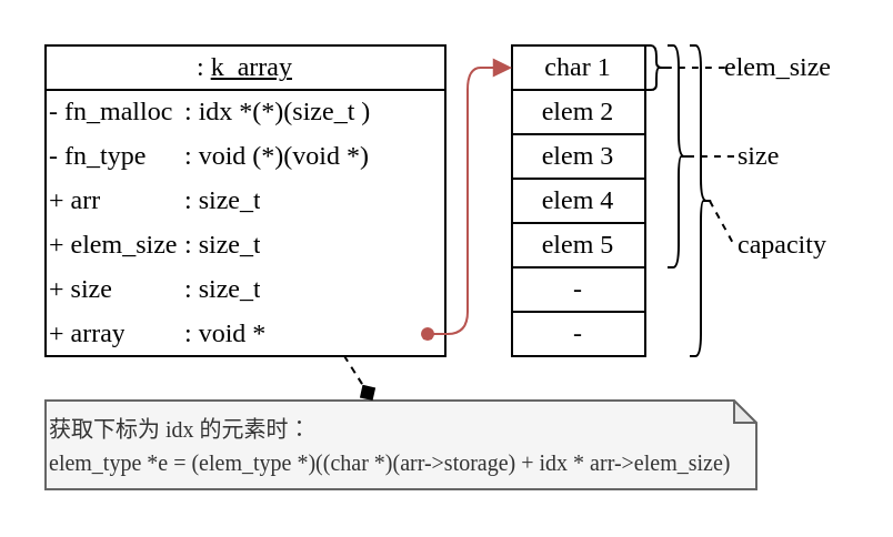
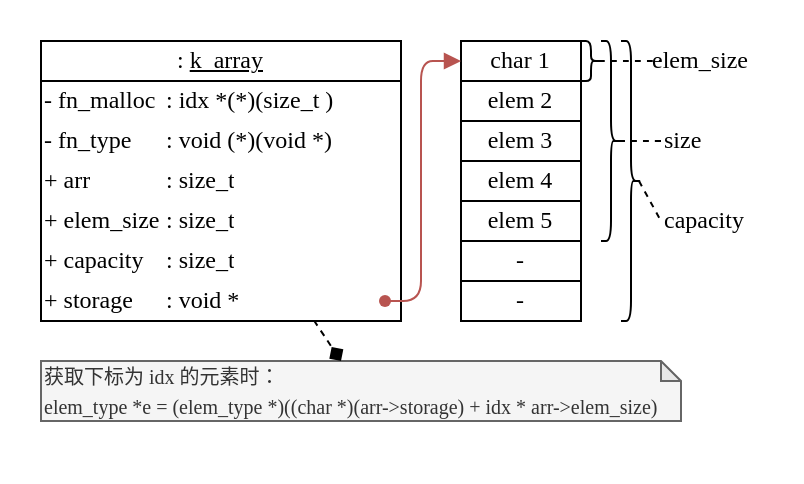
  <mxCell id="0" />
  <mxCell id="1" parent="0" />
  <mxCell id="2" value="&lt;font face=&quot;Times New Roman&quot;&gt;: &lt;u&gt;k_array&lt;/u&gt;&lt;/font&gt;" style="swimlane;fontStyle=0;childLayout=stackLayout;horizontal=1;startSize=20;fillColor=#FFFFFF;horizontalStack=0;resizeParent=1;resizeParentMax=0;resizeLast=0;collapsible=0;marginBottom=0;whiteSpace=wrap;html=1;labelBackgroundColor=default;" parent="1" vertex="1"><mxGeometry x="20" y="20" width="180" height="140" as="geometry"><mxRectangle x="80" y="480" width="80" height="30" as="alternateBounds" /></mxGeometry></mxCell>
  <mxCell id="3" value="" style="shape=table;html=1;whiteSpace=wrap;startSize=0;container=1;collapsible=0;childLayout=tableLayout;columnLines=0;rowLines=0;fontSize=16;strokeColor=default;align=left;" parent="2" vertex="1"><mxGeometry y="20" width="180" height="120" as="geometry" /></mxCell>
  <mxCell id="4" value="" style="shape=tableRow;horizontal=0;startSize=0;swimlaneHead=0;swimlaneBody=0;top=0;left=0;bottom=0;right=0;collapsible=0;dropTarget=0;fillColor=none;points=[[0,0.5],[1,0.5]];portConstraint=eastwest;fontSize=16;strokeColor=inherit;" parent="3" vertex="1"><mxGeometry width="180" height="20" as="geometry" /></mxCell>
  <mxCell id="5" value="- fn_malloc" style="shape=partialRectangle;html=1;whiteSpace=wrap;connectable=0;fillColor=none;top=0;left=0;bottom=0;right=0;overflow=hidden;fontSize=12;strokeColor=inherit;align=left;fontFamily=Times New Roman;" parent="4" vertex="1"><mxGeometry width="61" height="20" as="geometry"><mxRectangle width="61" height="20" as="alternateBounds" /></mxGeometry></mxCell>
  <mxCell id="6" value=": idx *(*)(size_t )" style="shape=partialRectangle;html=1;whiteSpace=wrap;connectable=0;fillColor=none;top=0;left=0;bottom=0;right=0;overflow=hidden;fontSize=12;strokeColor=inherit;align=left;fontFamily=Times New Roman;" parent="4" vertex="1"><mxGeometry x="61" width="101" height="20" as="geometry"><mxRectangle width="101" height="20" as="alternateBounds" /></mxGeometry></mxCell>
  <mxCell id="7" value="" style="shape=partialRectangle;html=1;whiteSpace=wrap;connectable=0;fillColor=none;top=0;left=0;bottom=0;right=0;overflow=hidden;fontSize=12;strokeColor=inherit;fontFamily=Times New Roman;" parent="4" vertex="1"><mxGeometry x="162" width="18" height="20" as="geometry"><mxRectangle width="18" height="20" as="alternateBounds" /></mxGeometry></mxCell>
  <mxCell id="8" value="" style="shape=tableRow;horizontal=0;startSize=0;swimlaneHead=0;swimlaneBody=0;top=0;left=0;bottom=0;right=0;collapsible=0;dropTarget=0;fillColor=none;points=[[0,0.5],[1,0.5]];portConstraint=eastwest;fontSize=16;strokeColor=inherit;" parent="3" vertex="1"><mxGeometry y="20" width="180" height="20" as="geometry" /></mxCell>
  <mxCell id="9" value="- fn_type" style="shape=partialRectangle;html=1;whiteSpace=wrap;connectable=0;fillColor=none;top=0;left=0;bottom=0;right=0;overflow=hidden;fontSize=12;strokeColor=inherit;align=left;fontFamily=Times New Roman;" parent="8" vertex="1"><mxGeometry width="61" height="20" as="geometry"><mxRectangle width="61" height="20" as="alternateBounds" /></mxGeometry></mxCell>
  <mxCell id="10" value=": void (*)(void *)" style="shape=partialRectangle;html=1;whiteSpace=wrap;connectable=0;fillColor=none;top=0;left=0;bottom=0;right=0;overflow=hidden;fontSize=12;strokeColor=inherit;align=left;fontFamily=Times New Roman;" parent="8" vertex="1"><mxGeometry x="61" width="101" height="20" as="geometry"><mxRectangle width="101" height="20" as="alternateBounds" /></mxGeometry></mxCell>
  <mxCell id="11" value="" style="shape=partialRectangle;html=1;whiteSpace=wrap;connectable=0;fillColor=none;top=0;left=0;bottom=0;right=0;overflow=hidden;fontSize=12;strokeColor=inherit;fontFamily=Times New Roman;" parent="8" vertex="1"><mxGeometry x="162" width="18" height="20" as="geometry"><mxRectangle width="18" height="20" as="alternateBounds" /></mxGeometry></mxCell>
  <mxCell id="12" value="" style="shape=tableRow;horizontal=0;startSize=0;swimlaneHead=0;swimlaneBody=0;top=0;left=0;bottom=0;right=0;collapsible=0;dropTarget=0;fillColor=none;points=[[0,0.5],[1,0.5]];portConstraint=eastwest;fontSize=16;strokeColor=inherit;" parent="3" vertex="1"><mxGeometry y="40" width="180" height="20" as="geometry" /></mxCell>
  <mxCell id="13" value="+ arr" style="shape=partialRectangle;html=1;whiteSpace=wrap;connectable=0;fillColor=none;top=0;left=0;bottom=0;right=0;overflow=hidden;fontSize=12;strokeColor=inherit;align=left;fontFamily=Times New Roman;" parent="12" vertex="1"><mxGeometry width="61" height="20" as="geometry"><mxRectangle width="61" height="20" as="alternateBounds" /></mxGeometry></mxCell>
  <mxCell id="14" value=": size_t" style="shape=partialRectangle;html=1;whiteSpace=wrap;connectable=0;fillColor=none;top=0;left=0;bottom=0;right=0;overflow=hidden;fontSize=12;strokeColor=inherit;align=left;fontFamily=Times New Roman;" parent="12" vertex="1"><mxGeometry x="61" width="101" height="20" as="geometry"><mxRectangle width="101" height="20" as="alternateBounds" /></mxGeometry></mxCell>
  <mxCell id="15" value="" style="shape=partialRectangle;html=1;whiteSpace=wrap;connectable=0;fillColor=none;top=0;left=0;bottom=0;right=0;overflow=hidden;fontSize=12;strokeColor=inherit;fontFamily=Times New Roman;" parent="12" vertex="1"><mxGeometry x="162" width="18" height="20" as="geometry"><mxRectangle width="18" height="20" as="alternateBounds" /></mxGeometry></mxCell>
  <mxCell id="16" style="shape=tableRow;horizontal=0;startSize=0;swimlaneHead=0;swimlaneBody=0;top=0;left=0;bottom=0;right=0;collapsible=0;dropTarget=0;fillColor=none;points=[[0,0.5],[1,0.5]];portConstraint=eastwest;fontSize=16;strokeColor=inherit;" parent="3" vertex="1"><mxGeometry y="60" width="180" height="20" as="geometry" /></mxCell>
  <mxCell id="17" value="+ elem_size" style="shape=partialRectangle;html=1;whiteSpace=wrap;connectable=0;fillColor=none;top=0;left=0;bottom=0;right=0;overflow=hidden;fontSize=12;strokeColor=inherit;align=left;fontFamily=Times New Roman;" parent="16" vertex="1"><mxGeometry width="61" height="20" as="geometry"><mxRectangle width="61" height="20" as="alternateBounds" /></mxGeometry></mxCell>
  <mxCell id="18" value=": size_t" style="shape=partialRectangle;html=1;whiteSpace=wrap;connectable=0;fillColor=none;top=0;left=0;bottom=0;right=0;overflow=hidden;fontSize=12;strokeColor=inherit;align=left;fontFamily=Times New Roman;" parent="16" vertex="1"><mxGeometry x="61" width="101" height="20" as="geometry"><mxRectangle width="101" height="20" as="alternateBounds" /></mxGeometry></mxCell>
  <mxCell id="19" style="shape=partialRectangle;html=1;whiteSpace=wrap;connectable=0;fillColor=none;top=0;left=0;bottom=0;right=0;overflow=hidden;fontSize=12;strokeColor=inherit;fontFamily=Times New Roman;" parent="16" vertex="1"><mxGeometry x="162" width="18" height="20" as="geometry"><mxRectangle width="18" height="20" as="alternateBounds" /></mxGeometry></mxCell>
  <mxCell id="20" style="shape=tableRow;horizontal=0;startSize=0;swimlaneHead=0;swimlaneBody=0;top=0;left=0;bottom=0;right=0;collapsible=0;dropTarget=0;fillColor=none;points=[[0,0.5],[1,0.5]];portConstraint=eastwest;fontSize=16;strokeColor=inherit;" parent="3" vertex="1"><mxGeometry y="80" width="180" height="20" as="geometry" /></mxCell>
- <mxCell id="21" value="+ size" style="shape=partialRectangle;html=1;whiteSpace=wrap;connectable=0;fillColor=none;top=0;left=0;bottom=0;right=0;overflow=hidden;fontSize=12;strokeColor=inherit;align=left;fontFamily=Times New Roman;" parent="20" vertex="1"><mxGeometry width="61" height="20" as="geometry"><mxRectangle width="61" height="20" as="alternateBounds" /></mxGeometry></mxCell>
+ <mxCell id="21" value="+ capacity" style="shape=partialRectangle;html=1;whiteSpace=wrap;connectable=0;fillColor=none;top=0;left=0;bottom=0;right=0;overflow=hidden;fontSize=12;strokeColor=inherit;align=left;fontFamily=Times New Roman;" parent="20" vertex="1"><mxGeometry width="61" height="20" as="geometry"><mxRectangle width="61" height="20" as="alternateBounds" /></mxGeometry></mxCell>
  <mxCell id="22" value="&lt;font style=&quot;font-size: 12px;&quot;&gt;: size_t&lt;/font&gt;" style="shape=partialRectangle;html=1;whiteSpace=wrap;connectable=0;fillColor=none;top=0;left=0;bottom=0;right=0;overflow=hidden;fontSize=12;strokeColor=inherit;align=left;fontFamily=Times New Roman;" parent="20" vertex="1"><mxGeometry x="61" width="101" height="20" as="geometry"><mxRectangle width="101" height="20" as="alternateBounds" /></mxGeometry></mxCell>
  <mxCell id="23" style="shape=partialRectangle;html=1;whiteSpace=wrap;connectable=0;fillColor=none;top=0;left=0;bottom=0;right=0;overflow=hidden;fontSize=12;strokeColor=inherit;fontFamily=Times New Roman;" parent="20" vertex="1"><mxGeometry x="162" width="18" height="20" as="geometry"><mxRectangle width="18" height="20" as="alternateBounds" /></mxGeometry></mxCell>
  <mxCell id="24" style="shape=tableRow;horizontal=0;startSize=0;swimlaneHead=0;swimlaneBody=0;top=0;left=0;bottom=0;right=0;collapsible=0;dropTarget=0;fillColor=none;points=[[0,0.5],[1,0.5]];portConstraint=eastwest;fontSize=16;strokeColor=inherit;" parent="3" vertex="1"><mxGeometry y="100" width="180" height="20" as="geometry" /></mxCell>
- <mxCell id="25" value="+ array" style="shape=partialRectangle;html=1;whiteSpace=wrap;connectable=0;fillColor=none;top=0;left=0;bottom=0;right=0;overflow=hidden;fontSize=12;strokeColor=inherit;align=left;fontFamily=Times New Roman;" parent="24" vertex="1"><mxGeometry width="61" height="20" as="geometry"><mxRectangle width="61" height="20" as="alternateBounds" /></mxGeometry></mxCell>
+ <mxCell id="25" value="+ storage" style="shape=partialRectangle;html=1;whiteSpace=wrap;connectable=0;fillColor=none;top=0;left=0;bottom=0;right=0;overflow=hidden;fontSize=12;strokeColor=inherit;align=left;fontFamily=Times New Roman;" parent="24" vertex="1"><mxGeometry width="61" height="20" as="geometry"><mxRectangle width="61" height="20" as="alternateBounds" /></mxGeometry></mxCell>
  <mxCell id="26" value=": void *" style="shape=partialRectangle;html=1;whiteSpace=wrap;connectable=0;fillColor=none;top=0;left=0;bottom=0;right=0;overflow=hidden;fontSize=12;strokeColor=inherit;align=left;fontFamily=Times New Roman;" parent="24" vertex="1"><mxGeometry x="61" width="101" height="20" as="geometry"><mxRectangle width="101" height="20" as="alternateBounds" /></mxGeometry></mxCell>
  <mxCell id="27" style="shape=partialRectangle;html=1;whiteSpace=wrap;connectable=0;fillColor=none;top=0;left=0;bottom=0;right=0;overflow=hidden;fontSize=12;strokeColor=inherit;fontFamily=Times New Roman;container=1;collapsible=0;" parent="24" vertex="1"><mxGeometry x="162" width="18" height="20" as="geometry"><mxRectangle width="18" height="20" as="alternateBounds" /></mxGeometry></mxCell>
  <mxCell id="28" value="" style="shape=waypoint;sketch=0;fillStyle=solid;size=6;pointerEvents=1;points=[];fillColor=#f8cecc;resizable=0;rotatable=0;perimeter=centerPerimeter;snapToPoint=1;strokeColor=#b85450;" parent="27" vertex="1"><mxGeometry width="20" height="20" as="geometry" /></mxCell>
  <mxCell id="29" value="" style="shape=table;startSize=0;container=1;collapsible=0;childLayout=tableLayout;fontSize=12;fontFamily=Times New Roman;" parent="1" vertex="1"><mxGeometry x="230" y="20" width="60" height="140" as="geometry" /></mxCell>
  <mxCell id="30" value="" style="shape=tableRow;horizontal=0;startSize=0;swimlaneHead=0;swimlaneBody=0;strokeColor=inherit;top=0;left=0;bottom=0;right=0;collapsible=0;dropTarget=0;fillColor=none;points=[[0,0.5],[1,0.5]];portConstraint=eastwest;fontSize=12;fontFamily=Times New Roman;" parent="29" vertex="1"><mxGeometry width="60" height="20" as="geometry" /></mxCell>
  <mxCell id="31" value="char 1" style="shape=partialRectangle;html=1;whiteSpace=wrap;connectable=0;strokeColor=inherit;overflow=hidden;fillColor=none;top=0;left=0;bottom=0;right=0;pointerEvents=1;fontSize=12;fontFamily=Times New Roman;" parent="30" vertex="1"><mxGeometry width="60" height="20" as="geometry"><mxRectangle width="60" height="20" as="alternateBounds" /></mxGeometry></mxCell>
  <mxCell id="32" value="" style="shape=tableRow;horizontal=0;startSize=0;swimlaneHead=0;swimlaneBody=0;strokeColor=inherit;top=0;left=0;bottom=0;right=0;collapsible=0;dropTarget=0;fillColor=none;points=[[0,0.5],[1,0.5]];portConstraint=eastwest;fontSize=12;fontFamily=Times New Roman;" parent="29" vertex="1"><mxGeometry y="20" width="60" height="20" as="geometry" /></mxCell>
  <mxCell id="33" value="elem 2" style="shape=partialRectangle;html=1;whiteSpace=wrap;connectable=0;strokeColor=inherit;overflow=hidden;fillColor=none;top=0;left=0;bottom=0;right=0;pointerEvents=1;fontSize=12;fontFamily=Times New Roman;" parent="32" vertex="1"><mxGeometry width="60" height="20" as="geometry"><mxRectangle width="60" height="20" as="alternateBounds" /></mxGeometry></mxCell>
  <mxCell id="34" value="" style="shape=tableRow;horizontal=0;startSize=0;swimlaneHead=0;swimlaneBody=0;strokeColor=inherit;top=0;left=0;bottom=0;right=0;collapsible=0;dropTarget=0;fillColor=none;points=[[0,0.5],[1,0.5]];portConstraint=eastwest;fontSize=12;fontFamily=Times New Roman;" parent="29" vertex="1"><mxGeometry y="40" width="60" height="20" as="geometry" /></mxCell>
  <mxCell id="35" value="elem 3" style="shape=partialRectangle;html=1;whiteSpace=wrap;connectable=0;strokeColor=inherit;overflow=hidden;fillColor=none;top=0;left=0;bottom=0;right=0;pointerEvents=1;fontSize=12;fontFamily=Times New Roman;" parent="34" vertex="1"><mxGeometry width="60" height="20" as="geometry"><mxRectangle width="60" height="20" as="alternateBounds" /></mxGeometry></mxCell>
  <mxCell id="36" style="shape=tableRow;horizontal=0;startSize=0;swimlaneHead=0;swimlaneBody=0;strokeColor=inherit;top=0;left=0;bottom=0;right=0;collapsible=0;dropTarget=0;fillColor=none;points=[[0,0.5],[1,0.5]];portConstraint=eastwest;fontSize=12;fontFamily=Times New Roman;" parent="29" vertex="1"><mxGeometry y="60" width="60" height="20" as="geometry" /></mxCell>
  <mxCell id="37" value="elem 4" style="shape=partialRectangle;html=1;whiteSpace=wrap;connectable=0;strokeColor=inherit;overflow=hidden;fillColor=none;top=0;left=0;bottom=0;right=0;pointerEvents=1;fontSize=12;fontFamily=Times New Roman;" parent="36" vertex="1"><mxGeometry width="60" height="20" as="geometry"><mxRectangle width="60" height="20" as="alternateBounds" /></mxGeometry></mxCell>
  <mxCell id="38" style="shape=tableRow;horizontal=0;startSize=0;swimlaneHead=0;swimlaneBody=0;strokeColor=inherit;top=0;left=0;bottom=0;right=0;collapsible=0;dropTarget=0;fillColor=none;points=[[0,0.5],[1,0.5]];portConstraint=eastwest;fontSize=12;fontFamily=Times New Roman;" parent="29" vertex="1"><mxGeometry y="80" width="60" height="20" as="geometry" /></mxCell>
  <mxCell id="39" value="elem 5" style="shape=partialRectangle;html=1;whiteSpace=wrap;connectable=0;strokeColor=inherit;overflow=hidden;fillColor=none;top=0;left=0;bottom=0;right=0;pointerEvents=1;fontSize=12;fontFamily=Times New Roman;" parent="38" vertex="1"><mxGeometry width="60" height="20" as="geometry"><mxRectangle width="60" height="20" as="alternateBounds" /></mxGeometry></mxCell>
  <mxCell id="40" style="shape=tableRow;horizontal=0;startSize=0;swimlaneHead=0;swimlaneBody=0;strokeColor=inherit;top=0;left=0;bottom=0;right=0;collapsible=0;dropTarget=0;fillColor=none;points=[[0,0.5],[1,0.5]];portConstraint=eastwest;fontSize=12;fontFamily=Times New Roman;" parent="29" vertex="1"><mxGeometry y="100" width="60" height="20" as="geometry" /></mxCell>
  <mxCell id="41" value="-" style="shape=partialRectangle;html=1;whiteSpace=wrap;connectable=0;strokeColor=inherit;overflow=hidden;fillColor=none;top=0;left=0;bottom=0;right=0;pointerEvents=1;fontSize=12;fontFamily=Times New Roman;" parent="40" vertex="1"><mxGeometry width="60" height="20" as="geometry"><mxRectangle width="60" height="20" as="alternateBounds" /></mxGeometry></mxCell>
  <mxCell id="42" style="shape=tableRow;horizontal=0;startSize=0;swimlaneHead=0;swimlaneBody=0;strokeColor=inherit;top=0;left=0;bottom=0;right=0;collapsible=0;dropTarget=0;fillColor=none;points=[[0,0.5],[1,0.5]];portConstraint=eastwest;fontSize=12;fontFamily=Times New Roman;" parent="29" vertex="1"><mxGeometry y="120" width="60" height="20" as="geometry" /></mxCell>
  <mxCell id="43" value="-" style="shape=partialRectangle;html=1;whiteSpace=wrap;connectable=0;strokeColor=inherit;overflow=hidden;fillColor=none;top=0;left=0;bottom=0;right=0;pointerEvents=1;fontSize=12;fontFamily=Times New Roman;" parent="42" vertex="1"><mxGeometry width="60" height="20" as="geometry"><mxRectangle width="60" height="20" as="alternateBounds" /></mxGeometry></mxCell>
  <mxCell id="44" value="" style="endArrow=block;html=1;rounded=1;edgeStyle=orthogonalEdgeStyle;entryX=0;entryY=0.5;entryDx=0;entryDy=0;endFill=1;fillColor=#f8cecc;strokeColor=#b85450;" parent="1" source="28" target="30" edge="1"><mxGeometry width="50" height="50" relative="1" as="geometry"><mxPoint x="190" y="150" as="sourcePoint" /><mxPoint x="280" y="90" as="targetPoint" /><Array as="points"><mxPoint x="210" y="150" /><mxPoint x="210" y="30" /></Array></mxGeometry></mxCell>
  <mxCell id="45" value="" style="shape=curlyBracket;whiteSpace=wrap;html=1;rounded=1;flipH=1;labelPosition=right;verticalLabelPosition=middle;align=left;verticalAlign=middle;" parent="1" vertex="1"><mxGeometry x="310" y="20" width="10" height="140" as="geometry" /></mxCell>
  <mxCell id="46" value="" style="shape=curlyBracket;whiteSpace=wrap;html=1;rounded=1;flipH=1;labelPosition=right;verticalLabelPosition=middle;align=left;verticalAlign=middle;" parent="1" vertex="1"><mxGeometry x="300" y="20" width="10" height="100" as="geometry" /></mxCell>
  <mxCell id="47" value="" style="shape=curlyBracket;whiteSpace=wrap;html=1;rounded=1;flipH=1;labelPosition=right;verticalLabelPosition=middle;align=left;verticalAlign=middle;size=0.5;" parent="1" vertex="1"><mxGeometry x="290" y="20" width="10" height="20" as="geometry" /></mxCell>
  <mxCell id="48" value="elem_size" style="text;html=1;strokeColor=none;fillColor=none;align=left;verticalAlign=middle;whiteSpace=wrap;rounded=0;fontFamily=Times New Roman;" parent="1" vertex="1"><mxGeometry x="324" y="20" width="56" height="20" as="geometry" /></mxCell>
  <mxCell id="49" value="size" style="text;html=1;strokeColor=none;fillColor=none;align=left;verticalAlign=middle;whiteSpace=wrap;rounded=0;fontFamily=Times New Roman;" parent="1" vertex="1"><mxGeometry x="330" y="60" width="40" height="20" as="geometry" /></mxCell>
  <mxCell id="50" value="capacity" style="text;html=1;strokeColor=none;fillColor=none;align=left;verticalAlign=middle;whiteSpace=wrap;rounded=0;fontFamily=Times New Roman;" parent="1" vertex="1"><mxGeometry x="330" y="100" width="50" height="20" as="geometry" /></mxCell>
  <mxCell id="51" value="" style="endArrow=none;dashed=1;html=1;rounded=0;curved=1;exitX=0.1;exitY=0.5;exitDx=0;exitDy=0;exitPerimeter=0;" parent="1" source="47" edge="1"><mxGeometry width="50" height="50" relative="1" as="geometry"><mxPoint x="370" y="10" as="sourcePoint" /><mxPoint x="330" y="30" as="targetPoint" /></mxGeometry></mxCell>
  <mxCell id="52" value="" style="endArrow=none;dashed=1;html=1;rounded=0;curved=1;exitX=0.1;exitY=0.5;exitDx=0;exitDy=0;exitPerimeter=0;entryX=0;entryY=0.5;entryDx=0;entryDy=0;" parent="1" source="46" target="49" edge="1"><mxGeometry width="50" height="50" relative="1" as="geometry"><mxPoint x="309" y="40" as="sourcePoint" /><mxPoint x="350" y="40" as="targetPoint" /></mxGeometry></mxCell>
  <mxCell id="53" value="" style="endArrow=none;dashed=1;html=1;rounded=0;curved=1;exitX=0.1;exitY=0.5;exitDx=0;exitDy=0;exitPerimeter=0;entryX=0;entryY=0.5;entryDx=0;entryDy=0;" parent="1" source="45" target="50" edge="1"><mxGeometry width="50" height="50" relative="1" as="geometry"><mxPoint x="319" y="80" as="sourcePoint" /><mxPoint x="350" y="80" as="targetPoint" /></mxGeometry></mxCell>
- <mxCell id="54" value="&lt;font style=&quot;font-size: 10px;&quot;&gt;&lt;font style=&quot;border-color: var(--border-color); font-size: 10px;&quot;&gt;获取下标为&amp;nbsp;&lt;/font&gt;&lt;font style=&quot;border-color: var(--border-color); font-size: 10px;&quot;&gt;idx&lt;/font&gt;&lt;font style=&quot;border-color: var(--border-color); font-size: 10px;&quot;&gt;&amp;nbsp;的元素时：&lt;br&gt;&lt;span style=&quot;background-color: initial;&quot;&gt;elem_type *e = (elem_type *)((char *)(arr-&amp;gt;storage) + idx * arr-&amp;gt;elem_size)&lt;/span&gt;&lt;br&gt;&lt;/font&gt;&lt;/font&gt;" style="shape=note;whiteSpace=wrap;html=1;backgroundOutline=1;darkOpacity=0.05;size=10;container=1;collapsible=0;fontFamily=Times New Roman;align=left;fillColor=#f5f5f5;fontColor=#333333;strokeColor=#666666;" parent="1" vertex="1"><mxGeometry x="20" y="180" width="320" height="40" as="geometry" /></mxCell>
+ <mxCell id="54" value="&lt;font style=&quot;font-size: 10px;&quot;&gt;&lt;font style=&quot;border-color: var(--border-color); font-size: 10px;&quot;&gt;获取下标为&amp;nbsp;&lt;/font&gt;&lt;font style=&quot;border-color: var(--border-color); font-size: 10px;&quot;&gt;idx&lt;/font&gt;&lt;font style=&quot;border-color: var(--border-color); font-size: 10px;&quot;&gt;&amp;nbsp;的元素时：&lt;br&gt;&lt;span style=&quot;background-color: initial;&quot;&gt;elem_type *e = (elem_type *)((char *)(arr-&amp;gt;storage) + idx * arr-&amp;gt;elem_size)&lt;/span&gt;&lt;br&gt;&lt;/font&gt;&lt;/font&gt;" style="shape=note;whiteSpace=wrap;html=1;backgroundOutline=1;darkOpacity=0.05;size=10;container=1;collapsible=0;fontFamily=Times New Roman;align=left;fillColor=#f5f5f5;fontColor=#333333;strokeColor=#666666;" parent="1" vertex="1"><mxGeometry x="20" y="180" width="320" height="30" as="geometry" /></mxCell>
  <mxCell id="55" value="" style="endArrow=diamond;dashed=1;html=1;rounded=0;curved=1;" parent="1" source="2" target="54" edge="1"><mxGeometry width="50" height="50" relative="1" as="geometry"><mxPoint x="420" y="140" as="sourcePoint" /><mxPoint x="470" y="90" as="targetPoint" /></mxGeometry></mxCell>
